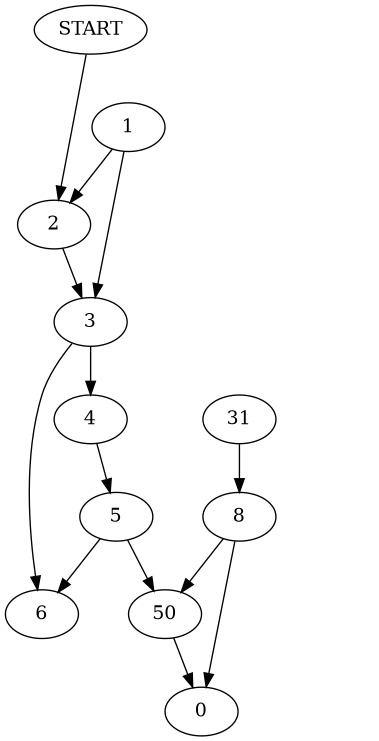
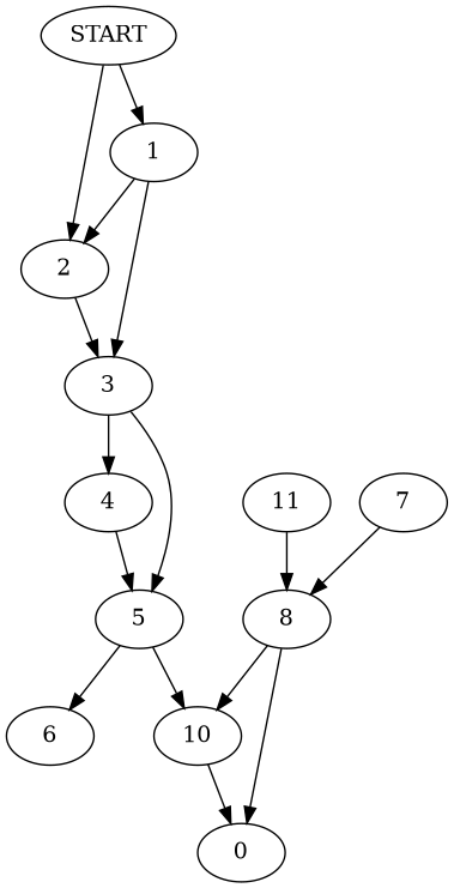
  digraph {
    n1 [label=START]
    1
    2
    3
-   11 [label=31]
+   11
    8
    4
    5
    6
-   10 [label=50]
+   10
+   7
    n12 [label=0]
+   n1 -> 1
    n1 -> 2
    1 -> 2
    1 -> 3
    2 -> 3
    3 -> 4
-   3 -> 6
+   3 -> 5
    11 -> 8
    8 -> 10
    8 -> n12
    4 -> 5
    5 -> 6
    5 -> 10
    10 -> n12
+   7 -> 8
  }
